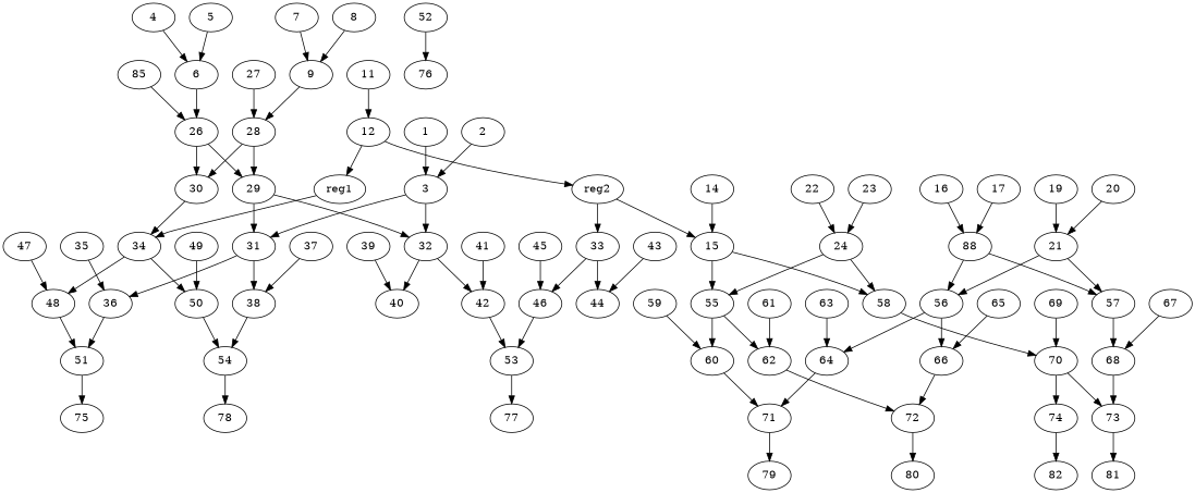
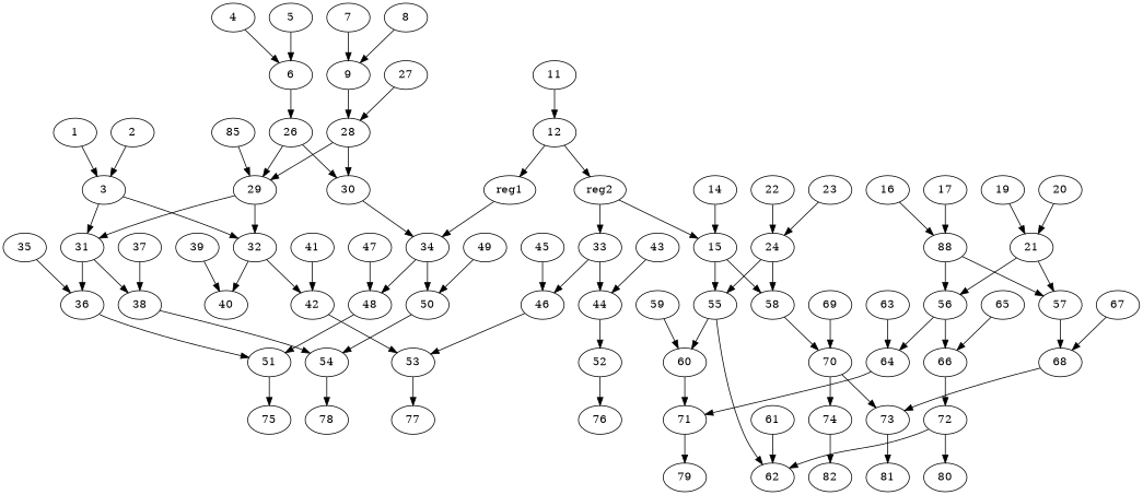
  digraph {
    n1 [label=1]
    n2 [label=3]
    n3 [label=31]
    n4 [label=32]
    n5 [label=2]
    n6 [label=36]
    n7 [label=38]
    n8 [label=40]
    n9 [label=42]
    n10 [label=4]
    n11 [label=6]
    n12 [label=26]
    n13 [label=5]
    n14 [label=29]
    n15 [label=30]
    n16 [label=7]
    n17 [label=9]
    n18 [label=28]
    n19 [label=8]
    n20 [label=12]
    n21 [label=reg1]
    n22 [label=reg2]
    n23 [label=11]
    n24 [label=34]
    n25 [label=15]
    n26 [label=33]
    n27 [label=14]
    n28 [label=55]
    n29 [label=58]
    n30 [label=60]
    n31 [label=62]
    n32 [label=70]
    n33 [label=16]
    n34 [label=88]
    n35 [label=56]
    n36 [label=57]
    n37 [label=17]
    n38 [label=64]
    n39 [label=66]
    n40 [label=68]
    n41 [label=19]
    n42 [label=21]
    n43 [label=20]
    n44 [label=22]
    n45 [label=24]
    n46 [label=23]
    n47 [label=85]
    n48 [label=27]
    n49 [label=48]
    n50 [label=50]
    n51 [label=51]
    n52 [label=54]
    n53 [label=53]
    n54 [label=44]
    n55 [label=46]
    n56 [label=52]
    n57 [label=35]
    n58 [label=75]
    n59 [label=37]
    n60 [label=78]
    n61 [label=39]
    n62 [label=76]
    n63 [label=41]
    n64 [label=77]
    n65 [label=43]
    n66 [label=45]
    n67 [label=47]
    n68 [label=49]
    n69 [label=71]
    n70 [label=72]
    n71 [label=73]
    n72 [label=74]
    n73 [label=59]
    n74 [label=79]
    n75 [label=61]
    n76 [label=80]
    n77 [label=63]
    n78 [label=65]
    n79 [label=67]
    n80 [label=81]
    n81 [label=82]
    n82 [label=69]
    n1 -> n2
    n2 -> n3
    n2 -> n4
    n3 -> n6
    n3 -> n7
    n4 -> n8
    n4 -> n9
    n5 -> n2
    n6 -> n51
    n7 -> n52
    n9 -> n53
    n10 -> n11
    n11 -> n12
    n12 -> n14
    n12 -> n15
    n13 -> n11
    n14 -> n3
    n14 -> n4
    n15 -> n24
    n16 -> n17
    n17 -> n18
    n18 -> n14
    n18 -> n15
    n19 -> n17
    n20 -> n21
    n20 -> n22
    n21 -> n24
    n22 -> n25
    n22 -> n26
    n23 -> n20
    n24 -> n49
    n24 -> n50
    n25 -> n28
    n25 -> n29
    n26 -> n54
    n26 -> n55
    n27 -> n25
    n28 -> n30
    n28 -> n31
    n29 -> n32
    n30 -> n69
-   n31 -> n70
+   n70 -> n31
    n32 -> n71
    n32 -> n72
    n33 -> n34
    n34 -> n35
    n34 -> n36
    n35 -> n38
    n35 -> n39
    n36 -> n40
    n37 -> n34
    n38 -> n69
    n39 -> n70
    n40 -> n71
    n41 -> n42
    n42 -> n35
    n42 -> n36
    n43 -> n42
    n44 -> n45
    n45 -> n28
    n45 -> n29
    n46 -> n45
-   n47 -> n12
+   n47 -> n14
    n48 -> n18
    n49 -> n51
    n50 -> n52
    n51 -> n58
    n52 -> n60
    n53 -> n64
+   n54 -> n56
    n55 -> n53
    n56 -> n62
    n57 -> n6
    n59 -> n7
    n61 -> n8
    n63 -> n9
    n65 -> n54
    n66 -> n55
    n67 -> n49
    n68 -> n50
    n69 -> n74
    n70 -> n76
    n71 -> n80
    n72 -> n81
    n73 -> n30
    n75 -> n31
    n77 -> n38
    n78 -> n39
    n79 -> n40
    n82 -> n32
  }
